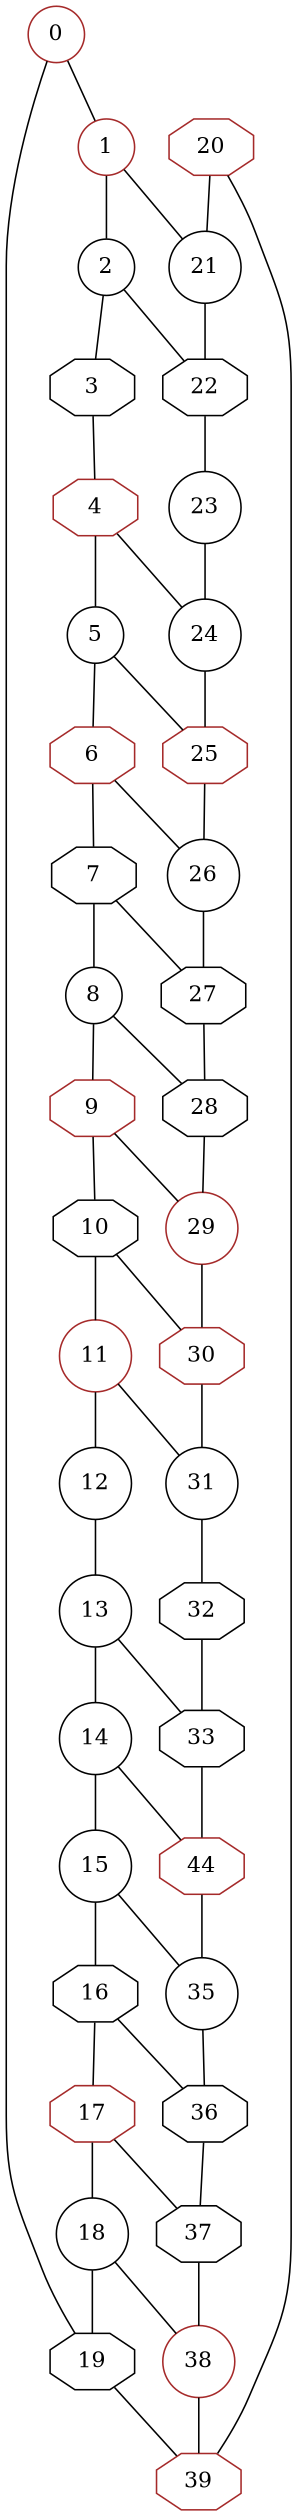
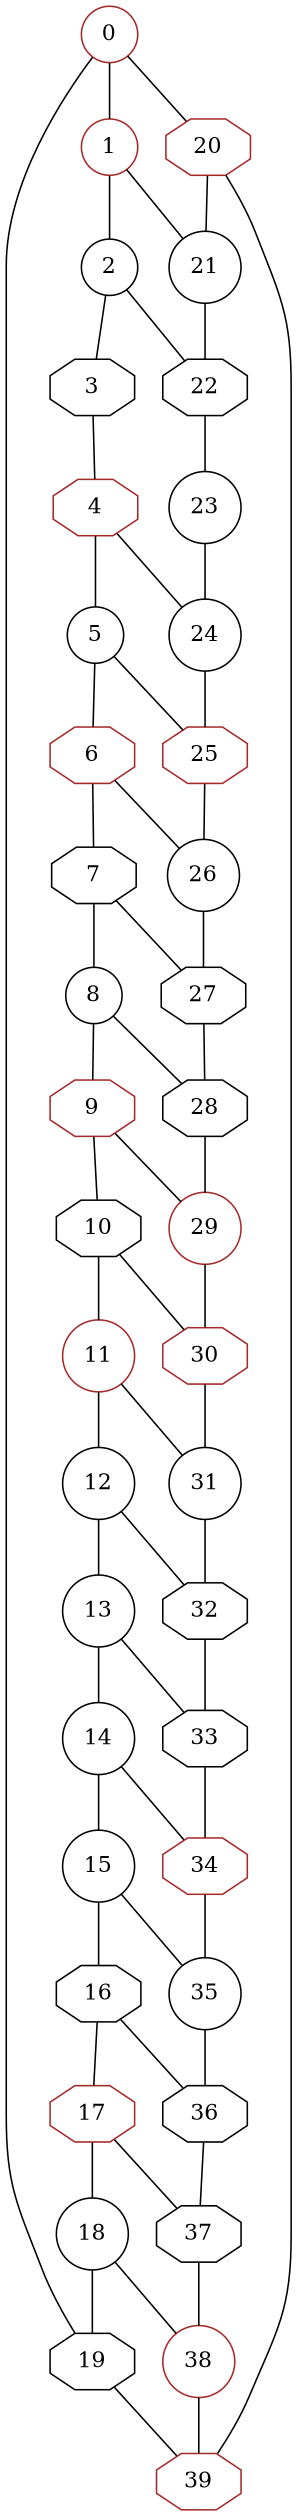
  graph {
    node [color=black shape=octagon]
    0 [color=brown shape=circle]
    1 [color=brown shape=circle]
    19
    20 [color=brown]
    2 [shape=circle]
    21 [shape=circle]
    39 [color=brown]
    3
    22
    4 [color=brown]
    23 [shape=circle]
    5 [shape=circle]
    24 [shape=circle]
    6 [color=brown]
    25 [color=brown]
    7
    26 [shape=circle]
    8 [shape=circle]
    27
    9 [color=brown]
    28
    10
    29 [color=brown shape=circle]
    11 [color=brown shape=circle]
    30 [color=brown]
    12 [shape=circle]
    31 [shape=circle]
    13 [shape=circle]
    32
    14 [shape=circle]
    33
    15 [shape=circle]
-   34 [color=brown label=44]
+   34 [color=brown]
    16
    35 [shape=circle]
    17 [color=brown]
    36
    18 [shape=circle]
    37
    38 [color=brown shape=circle]
    0 -- 1
    0 -- 19
+   0 -- 20
    1 -- 2
    1 -- 21
    19 -- 39
    20 -- 21
    20 -- 39
    2 -- 3
    2 -- 22
    21 -- 22
    3 -- 4
    22 -- 23
    4 -- 5
    4 -- 24
    23 -- 24
    5 -- 6
    5 -- 25
    24 -- 25
    6 -- 7
    6 -- 26
    25 -- 26
    7 -- 8
    7 -- 27
    26 -- 27
    8 -- 9
    8 -- 28
    27 -- 28
    9 -- 10
    9 -- 29
    28 -- 29
    10 -- 11
    10 -- 30
    29 -- 30
    11 -- 12
    11 -- 31
    30 -- 31
    12 -- 13
+   12 -- 32
    31 -- 32
    13 -- 14
    13 -- 33
    32 -- 33
    14 -- 15
    14 -- 34
    33 -- 34
    15 -- 16
    15 -- 35
    34 -- 35
    16 -- 17
    16 -- 36
    35 -- 36
    17 -- 18
    17 -- 37
    36 -- 37
    18 -- 19
    18 -- 38
    37 -- 38
    38 -- 39
  }
